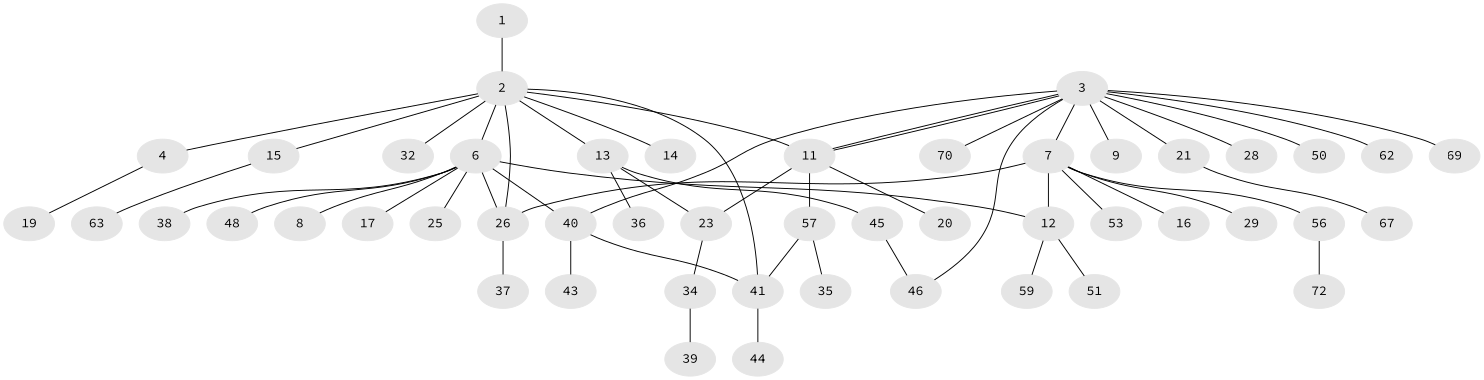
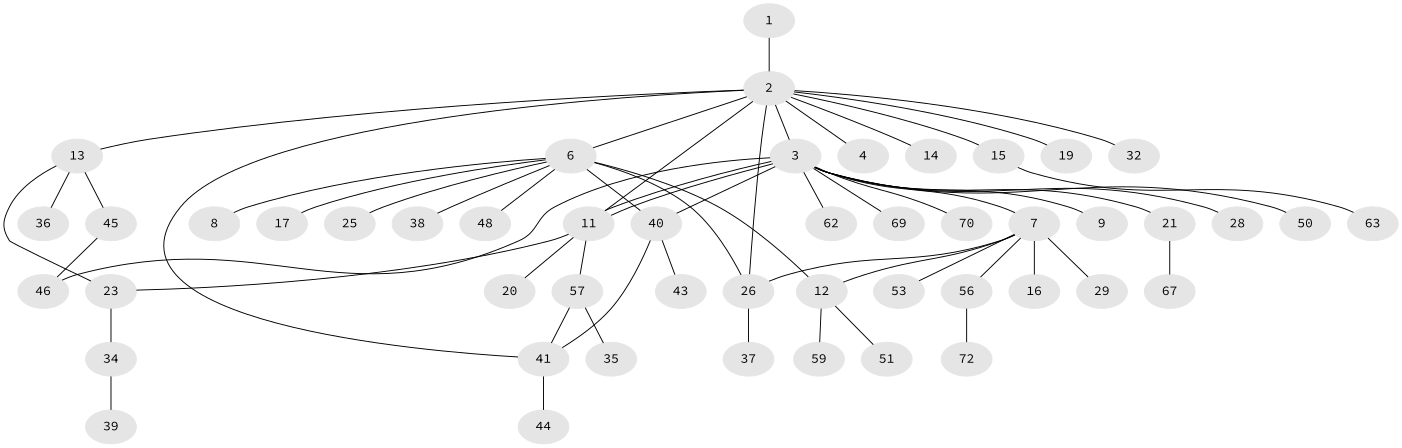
  graph {
    fontname="Source Code Pro"
    node [color=gray90 fontname="Source Code Pro" style=filled]
    edge [fontname="Source Code Pro"]
    2 [super="+5"]
    3 [super="+61"]
    4 [super="+65"]
    6 [super="+10"]
    11 [super="+66"]
    13 [super="+22"]
    14
    15 [super="+30"]
    19
    26
    32 [super="+33"]
    41 [super="+42"]
    1
    7 [super="+31"]
    9
    21
    28
    40
    46
    50
    62
    69
    70
    8 [super="+24"]
    12 [super="+18"]
    17
    25 [super="+57"]
    38
    48
    20
    23
    n32 [label=57 super="+52"]
    36 [super="+49"]
    45 [super="+54"]
    63
    37 [super="+71"]
    44
    16 [super="+47"]
    29
    53
    56 [super="+64"]
    67
    43 [super="+55"]
    51
    59
    72
    34 [super="+60"]
    35
    39
+   2 -- 3
    2 -- 4
    2 -- 6 [weight=2]
    2 -- 11 [weight=2]
    2 -- 13
    2 -- 14
    2 -- 15
-   4 -- 19
+   2 -- 19
    2 -- 26
    2 -- 32 [weight=2]
    2 -- 41
    3 -- 11
    3 -- 11
    3 -- 7
    3 -- 9
    3 -- 21
    3 -- 28
    3 -- 40
    3 -- 46
    3 -- 50
    3 -- 62
    3 -- 69
    3 -- 70
    6 -- 26
    6 -- 40
    6 -- 8
    6 -- 12
    6 -- 17
    6 -- 25
    6 -- 38
    6 -- 48
    11 -- 20
    11 -- 23
    11 -- n32
    13 -- 23
    13 -- 36
    13 -- 45
    15 -- 63
    26 -- 37
    41 -- 44
    1 -- 2
    7 -- 26
    7 -- 12
    7 -- 16
    7 -- 29
    7 -- 53
    7 -- 56
    21 -- 67
    40 -- 41
    40 -- 43
    12 -- 51
    12 -- 59
    23 -- 34
    n32 -- 41
    n32 -- 35
    45 -- 46
    56 -- 72
    34 -- 39
  }
